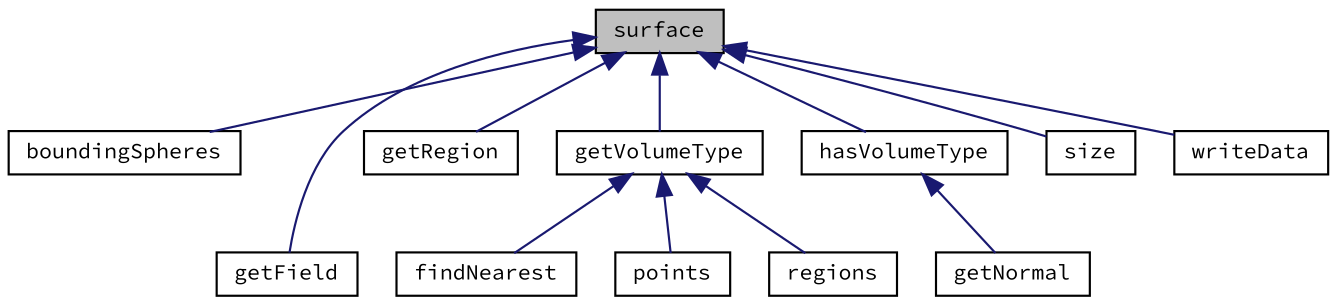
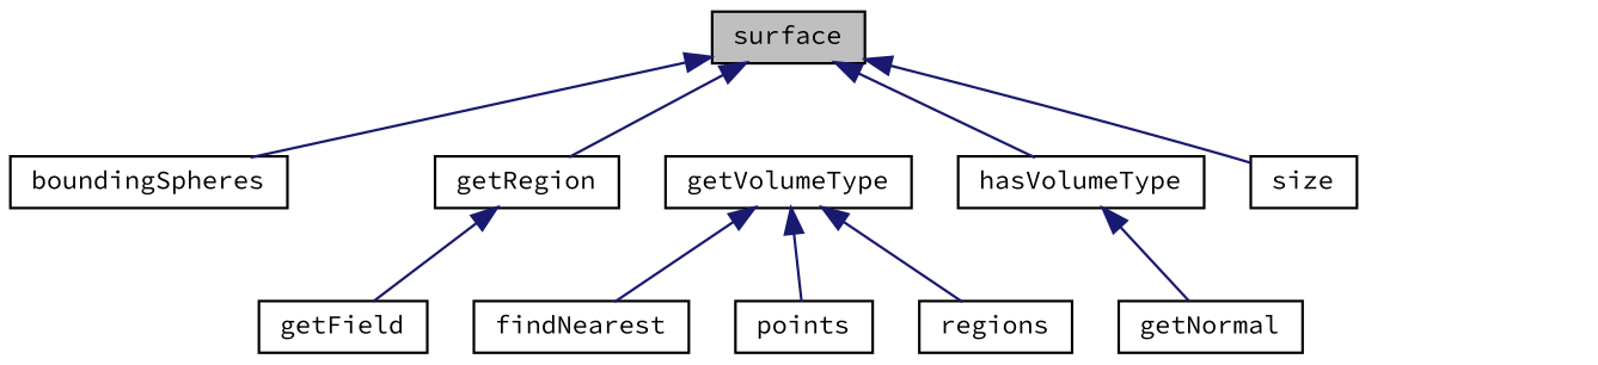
  digraph {
    fontname="Source Code Pro"
    rankdir=TB
    node [color=black fontname="Source Code Pro" fontsize=10 shape=record]
    edge [color=midnightblue dir=back fontname="Source Code Pro" fontsize=10 labelfontname=Helvetica labelfontsize=10 style=solid]
    n1 [fillcolor=grey75 fontcolor=black height=0.2 label=surface style=filled width=0.4]
    n2 [height=0.2 label=boundingSpheres width=0.4]
    n3 [height=0.2 label=getField width=0.4]
    n4 [height=0.2 label=getRegion width=0.4]
    n5 [height=0.2 label=getVolumeType width=0.4]
    n6 [height=0.2 label=hasVolumeType width=0.4]
    n7 [height=0.2 label=size width=0.4]
-   n8 [height=0.2 label=writeData width=0.4]
    n9 [height=0.2 label=findNearest width=0.4]
    n10 [height=0.2 label=getNormal width=0.4]
    n11 [height=0.2 label=points width=0.4]
    n12 [height=0.2 label=regions width=0.4]
    n1 -> n2
-   n1 -> n3
+   n4 -> n3
    n1 -> n4
-   n1 -> n5
    n1 -> n6
    n1 -> n7
-   n1 -> n8
    n5 -> n9
    n5 -> n11
    n5 -> n12
    n6 -> n10
  }
